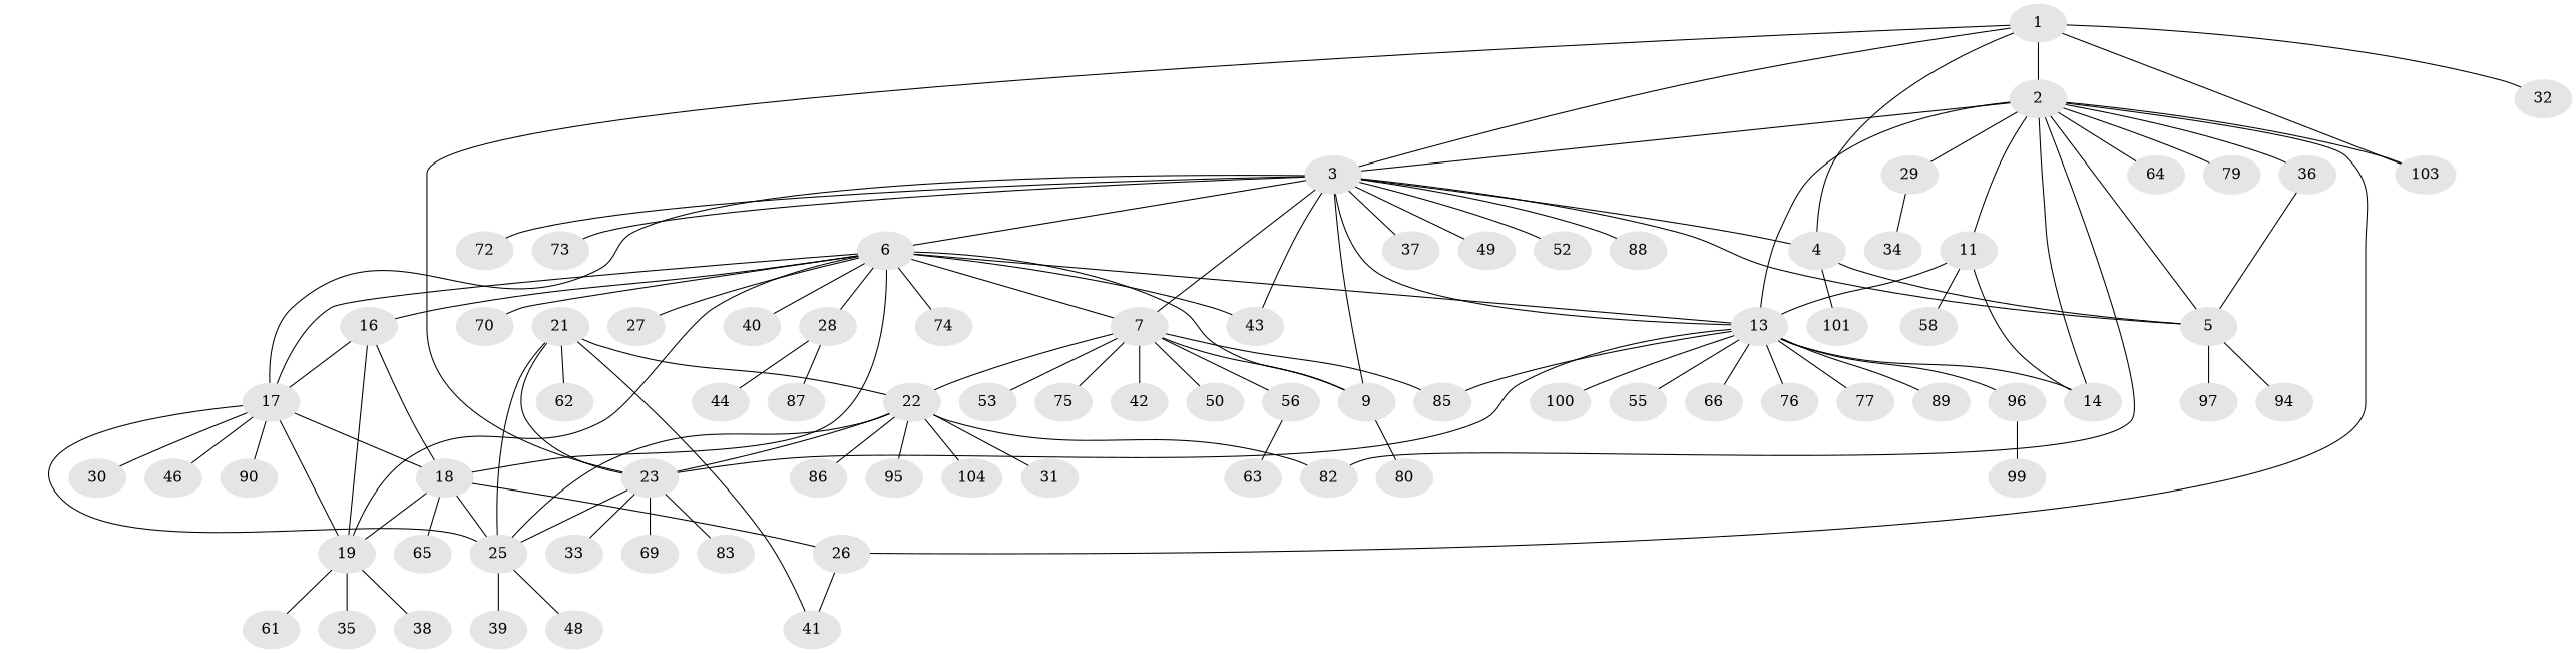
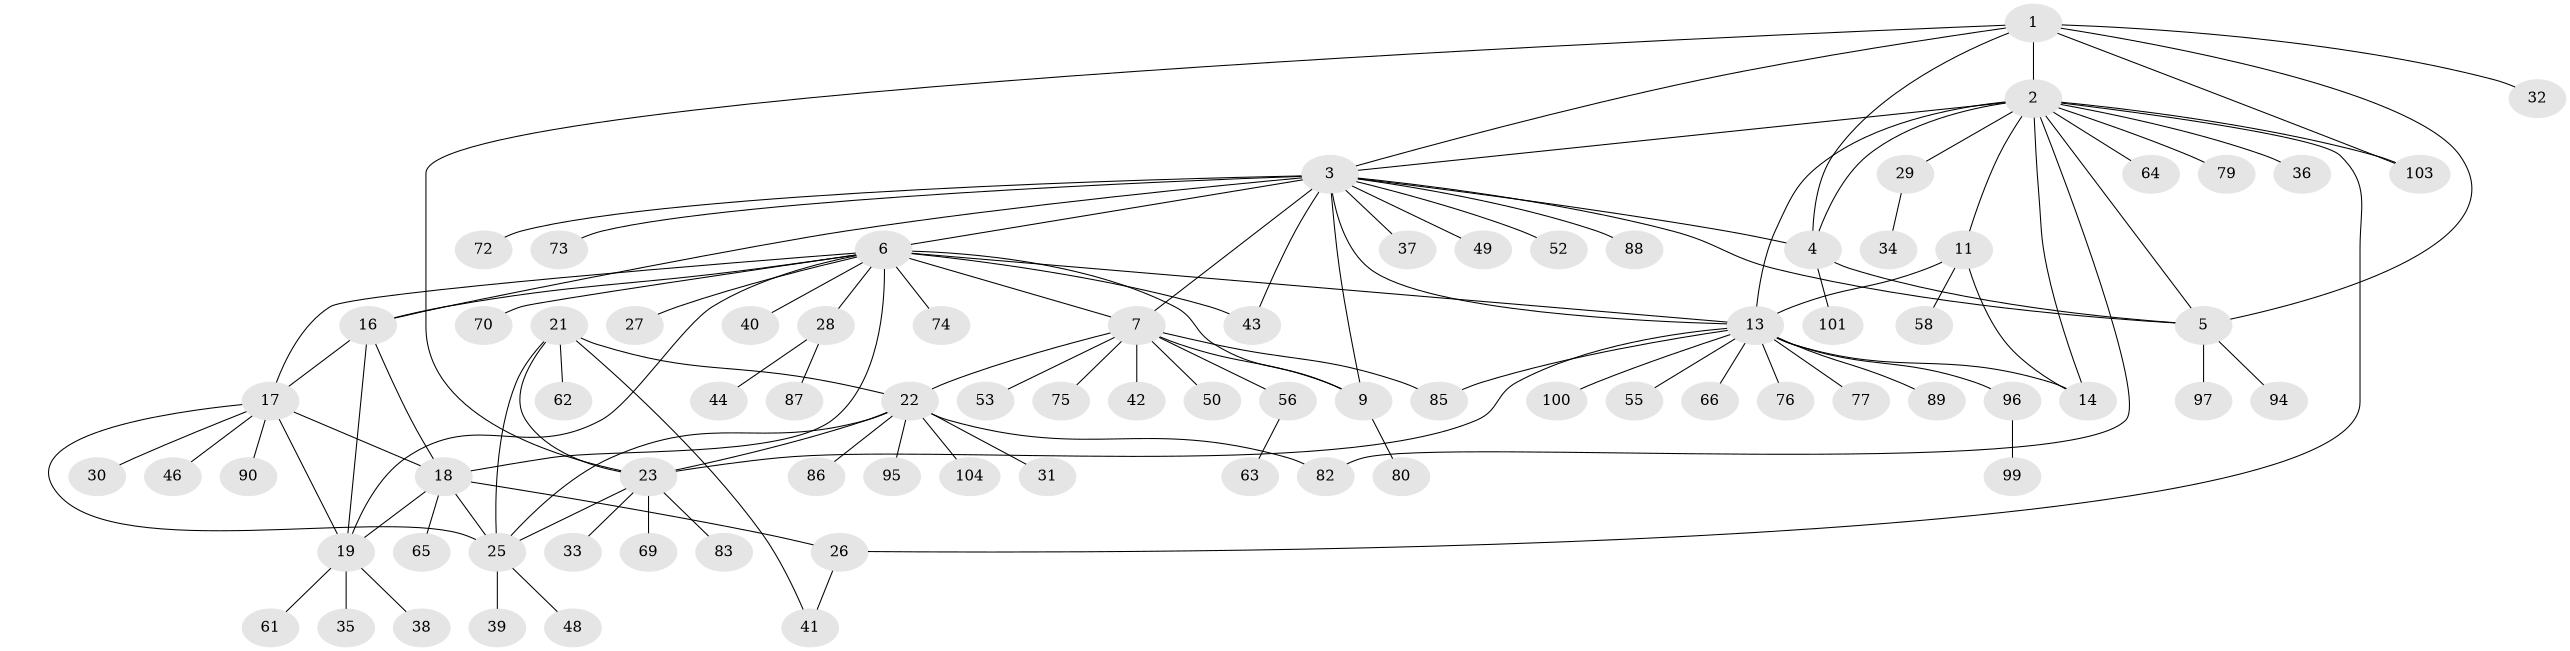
  graph {
    node [color=gray90 style=filled]
    1 [super="+54"]
    2 [super="+12"]
    3 [super="+10"]
    4
    5 [super="+45"]
    23 [super="+93"]
    32
    103
    11 [super="+98"]
    13 [super="+15"]
    14
    26
    29
    36
    64
    79 [super="+88"]
    82
    6 [super="+20"]
    7 [super="+8"]
    9 [super="+57"]
    16
    37
    43
    49
    52 [super="+84"]
    n26 [label=88]
    72
    73
    101
    94
    97
    25 [super="+47"]
    33 [super="+102"]
    69
    83
    58
    85
    55
    66 [super="+81"]
    76
    77
    89
    96
    100
    41
    34
    17 [super="+92"]
    18 [super="+71"]
    19 [super="+59"]
    27
    28 [super="+70"]
    40 [super="+105"]
    74
    n54 [label=70]
    22 [super="+24"]
    42
    50
    53
    56
    75
    80
    30
    46
    90
    65
    35
    38
    61
    44
    87
    31
    86
    95
    104
    63
    99
    39
    48
    21 [super="+60"]
    62
    1 -- 2
    1 -- 3
    1 -- 4
-   36 -- 5
+   1 -- 5
    1 -- 23
    1 -- 32
    1 -- 103
    2 -- 3
+   2 -- 4
    2 -- 5
    2 -- 103
    2 -- 11
    2 -- 13 [weight=2]
    2 -- 14
    2 -- 26
    2 -- 29
    2 -- 36
    2 -- 64
    2 -- 79
    2 -- 82
    3 -- 4
    3 -- 5
    3 -- 13
    3 -- 6
    3 -- 7 [weight=2]
    3 -- 9
-   3 -- 17
+   3 -- 16
    3 -- 37
    3 -- 43
    3 -- 49
    3 -- 52
    3 -- n26
    3 -- 72
    3 -- 73
    4 -- 5
    4 -- 101
    5 -- 94
    5 -- 97
    23 -- 25
    23 -- 33
    23 -- 69
    23 -- 83
    11 -- 13 [weight=2]
    11 -- 14
    11 -- 58
    13 -- 23
    13 -- 14 [weight=2]
    13 -- 85
    13 -- 55
    13 -- 66
    13 -- 76
    13 -- 77
    13 -- 89
    13 -- 96
    13 -- 100
    26 -- 41
    29 -- 34
    6 -- 13
    6 -- 7 [weight=2]
    6 -- 9
    6 -- 16
    6 -- 43
    6 -- 17
    6 -- 18
    6 -- 19
    6 -- 27
    6 -- 28
    6 -- 40
    6 -- 74
    6 -- n54
    7 -- 9 [weight=2]
    7 -- 85
    7 -- 22
    7 -- 42
    7 -- 50
    7 -- 53
    7 -- 56
    7 -- 75
    9 -- 80
    16 -- 17
    16 -- 18
    16 -- 19
    25 -- 39
    25 -- 48
    96 -- 99
    17 -- 25
    17 -- 18
    17 -- 19
    17 -- 30
    17 -- 46
    17 -- 90
    18 -- 26
    18 -- 25
    18 -- 19
    18 -- 65
    19 -- 35
    19 -- 38
    19 -- 61
    28 -- 44
    28 -- 87
    22 -- 23 [weight=2]
    22 -- 82
    22 -- 25 [weight=2]
    22 -- 31
    22 -- 86
    22 -- 95
    22 -- 104
    56 -- 63
    21 -- 23
    21 -- 25
    21 -- 41
    21 -- 22 [weight=2]
    21 -- 62
  }
